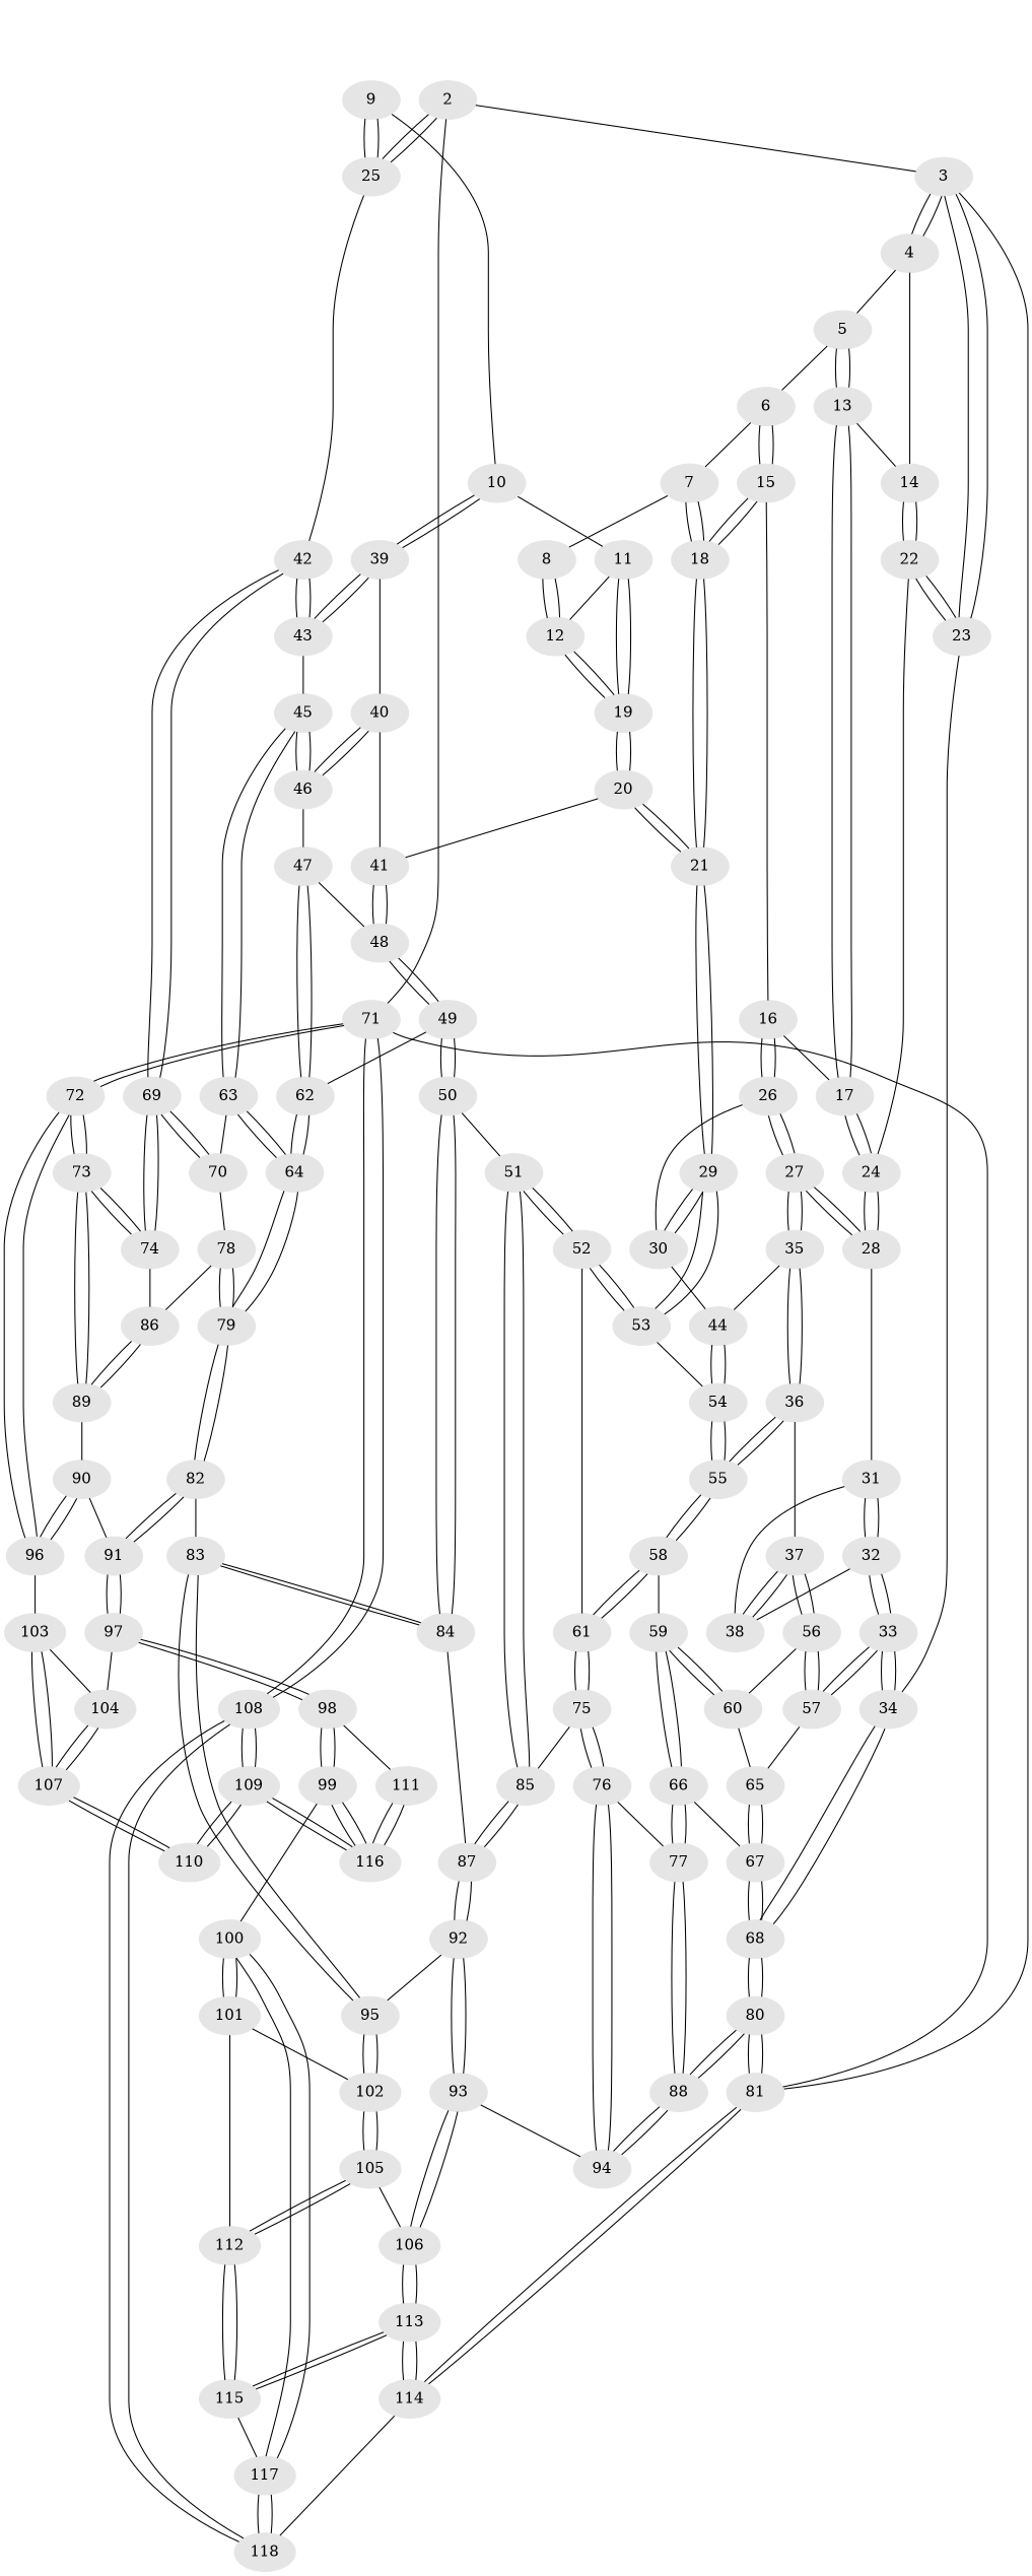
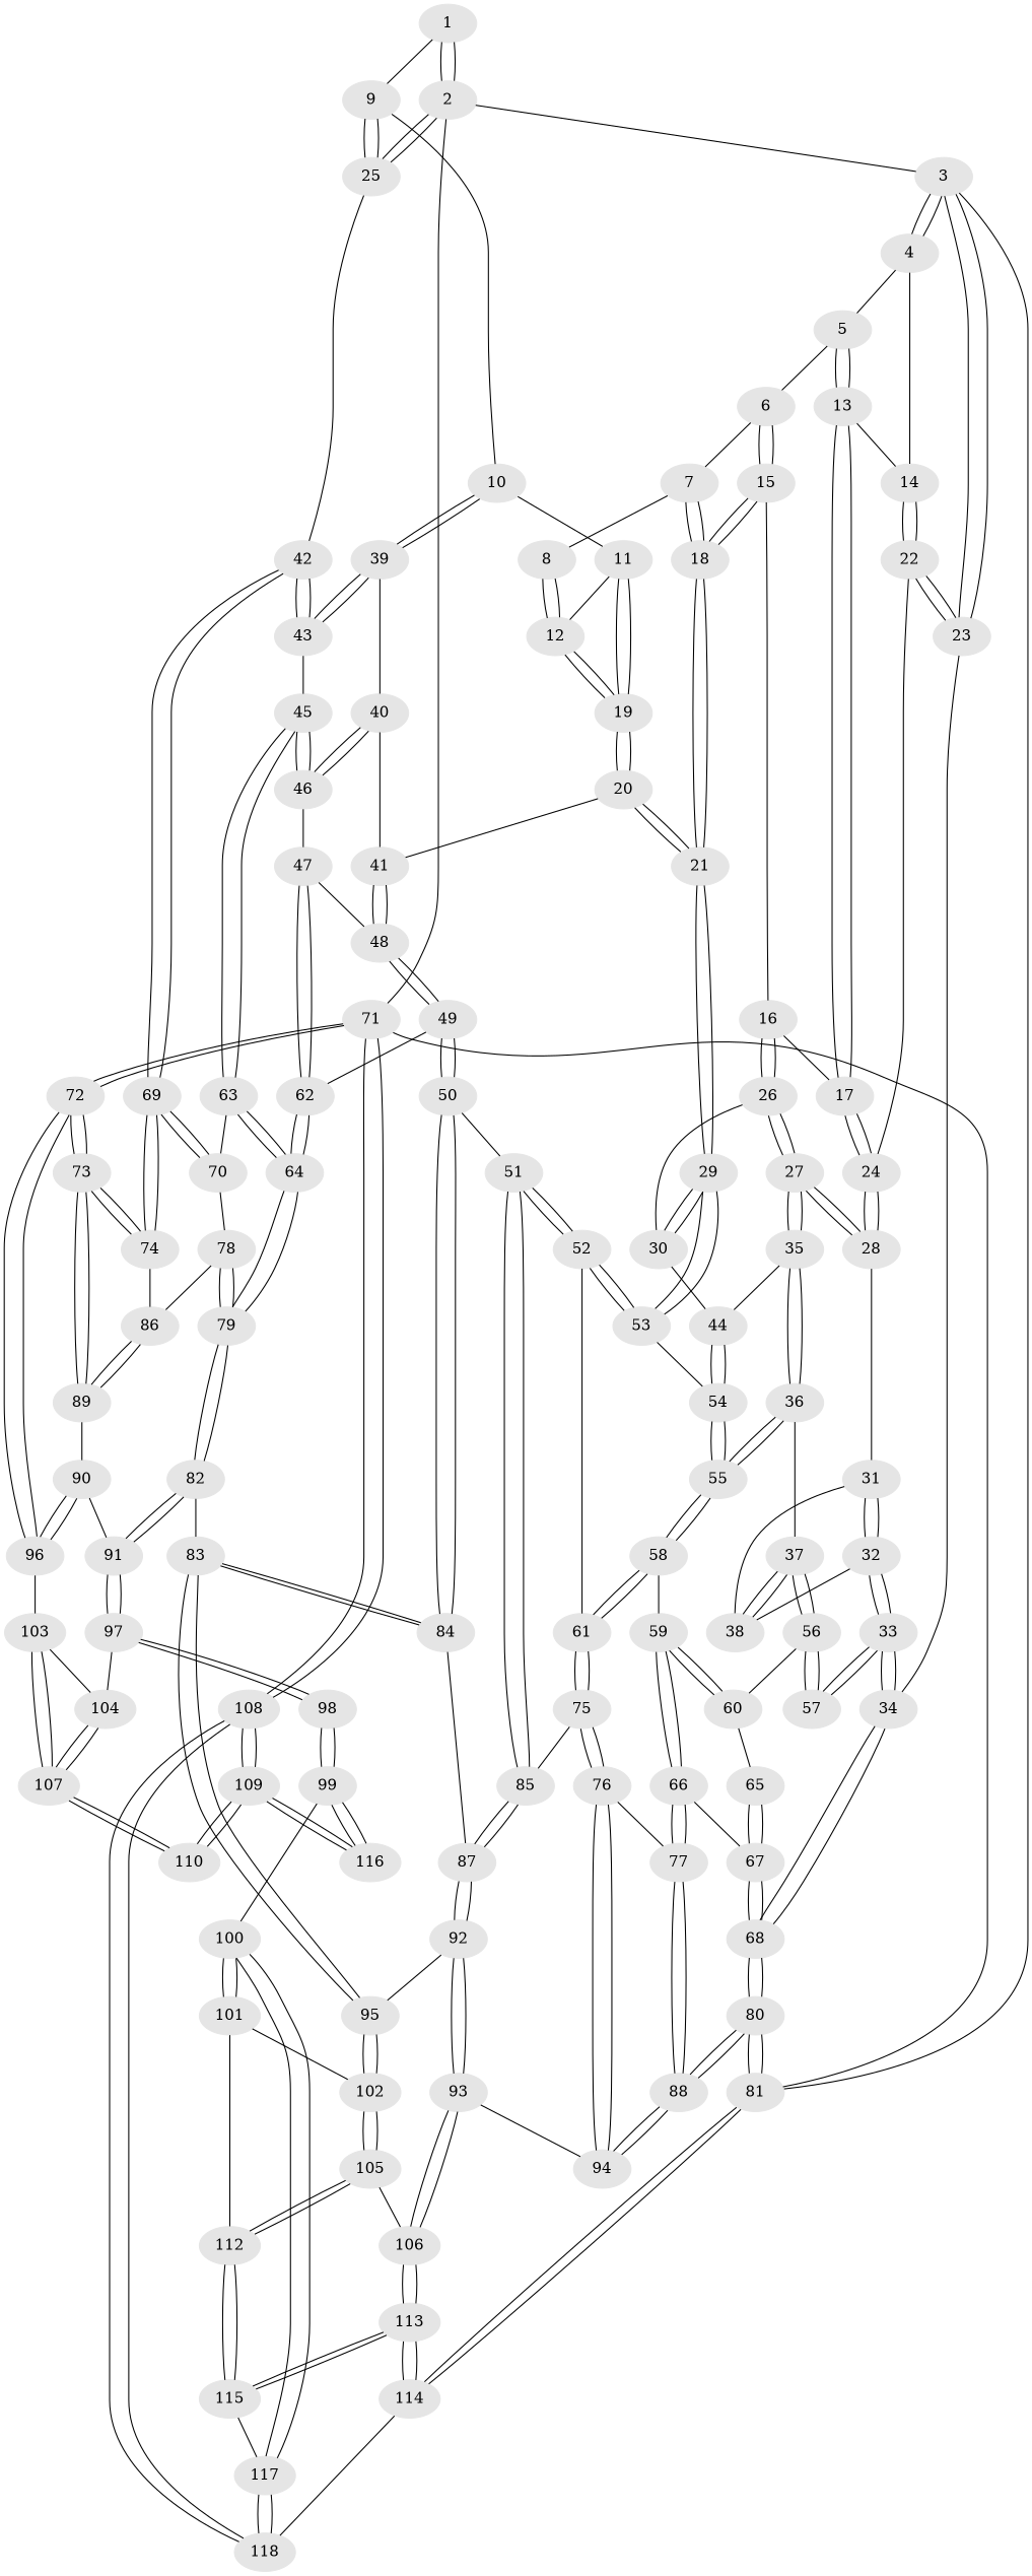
  graph {
    node [color=gray90 style=filled]
+   1
    2
    9
    3
    25
    71
    10
    4
    23
    81
    42
    72
    108
    5
    14
    34
    114
    6
    13
    22
    7
    15
    17
    8
    18
    16
    12
    21
    19
    11
    39
    40
    43
    20
    24
    26
    27
    30
    28
    29
    41
    48
    53
    68
    31
    69
    35
    44
    36
    32
    38
    54
    33
    57
    65
    80
    37
    55
    56
    58
    60
    46
    45
    47
    49
    70
    74
    63
    64
    62
    50
    51
    84
    52
    85
    87
    61
    75
    59
    67
    66
    77
    76
    79
    78
    82
    88
    86
    73
    96
    109
    118
    89
    103
    90
    94
    83
    91
    95
    97
    102
    92
    93
    98
    104
    106
    113
    105
    107
    99
-   111
    100
    116
    101
    117
    112
    115
    110
+   1 -- 2
+   1 -- 2
+   1 -- 9
    2 -- 3
    2 -- 25
    2 -- 25
    2 -- 71
    9 -- 25
    9 -- 25
    9 -- 10
    3 -- 4
    3 -- 4
    3 -- 23
    3 -- 23
    3 -- 81
    25 -- 42
    71 -- 81
    71 -- 72
    71 -- 72
    71 -- 108
    71 -- 108
    10 -- 11
    10 -- 39
    10 -- 39
    4 -- 5
    4 -- 14
    23 -- 34
    81 -- 114
    81 -- 114
    42 -- 43
    42 -- 43
    42 -- 69
    42 -- 69
    72 -- 73
    72 -- 73
    72 -- 96
    72 -- 96
    108 -- 109
    108 -- 109
    108 -- 118
    108 -- 118
    5 -- 6
    5 -- 13
    5 -- 13
    14 -- 22
    14 -- 22
    34 -- 68
    34 -- 68
    114 -- 118
    6 -- 7
    6 -- 15
    6 -- 15
    13 -- 14
    13 -- 17
    13 -- 17
    22 -- 23
    22 -- 23
    22 -- 24
    7 -- 8
    7 -- 18
    7 -- 18
    15 -- 18
    15 -- 18
    15 -- 16
    17 -- 24
    17 -- 24
    8 -- 12
    8 -- 12
    18 -- 21
    18 -- 21
    16 -- 17
    16 -- 26
    16 -- 26
    12 -- 19
    12 -- 19
    21 -- 29
    21 -- 29
    19 -- 20
    19 -- 20
    11 -- 12
    11 -- 19
    11 -- 19
    39 -- 40
    39 -- 43
    39 -- 43
    40 -- 41
    40 -- 46
    40 -- 46
    43 -- 45
    20 -- 21
    20 -- 21
    20 -- 41
    24 -- 28
    24 -- 28
    26 -- 27
    26 -- 27
    26 -- 30
    27 -- 28
    27 -- 28
    27 -- 35
    27 -- 35
    30 -- 44
    28 -- 31
    29 -- 30
    29 -- 30
    29 -- 53
    29 -- 53
    41 -- 48
    41 -- 48
    48 -- 49
    48 -- 49
    53 -- 54
    68 -- 80
    68 -- 80
    31 -- 32
    31 -- 32
    31 -- 38
    69 -- 70
    69 -- 70
    69 -- 74
    69 -- 74
    35 -- 44
    35 -- 36
    35 -- 36
    44 -- 54
    44 -- 54
    36 -- 37
    36 -- 55
    36 -- 55
    32 -- 38
    32 -- 33
    32 -- 33
    54 -- 55
    54 -- 55
    33 -- 34
    33 -- 34
    33 -- 57
    33 -- 57
-   57 -- 65
    65 -- 67
    65 -- 67
    80 -- 81
    80 -- 81
    80 -- 88
    80 -- 88
    37 -- 38
    37 -- 38
    37 -- 56
    37 -- 56
    55 -- 58
    55 -- 58
    56 -- 57
    56 -- 57
    56 -- 60
    58 -- 61
    58 -- 61
    58 -- 59
    60 -- 65
    46 -- 47
    45 -- 46
    45 -- 46
    45 -- 63
    45 -- 63
    47 -- 48
    47 -- 62
    47 -- 62
    49 -- 62
    49 -- 50
    49 -- 50
    70 -- 78
    74 -- 86
    63 -- 70
    63 -- 64
    63 -- 64
    64 -- 79
    64 -- 79
    62 -- 64
    62 -- 64
    50 -- 51
    50 -- 84
    50 -- 84
    51 -- 52
    51 -- 52
    51 -- 85
    51 -- 85
    84 -- 87
    52 -- 53
    52 -- 53
    52 -- 61
    85 -- 87
    85 -- 87
    87 -- 92
    87 -- 92
    61 -- 75
    61 -- 75
    75 -- 85
    75 -- 76
    75 -- 76
    59 -- 60
    59 -- 60
    59 -- 66
    59 -- 66
    67 -- 68
    67 -- 68
    66 -- 67
    66 -- 77
    66 -- 77
    77 -- 88
    77 -- 88
    76 -- 77
    76 -- 94
    76 -- 94
    79 -- 82
    79 -- 82
    78 -- 79
    78 -- 79
    78 -- 86
    82 -- 83
    82 -- 91
    82 -- 91
    88 -- 94
    88 -- 94
    86 -- 89
    86 -- 89
    73 -- 74
    73 -- 74
    73 -- 89
    73 -- 89
    96 -- 103
    109 -- 116
    109 -- 116
    109 -- 110
    109 -- 110
    89 -- 90
    103 -- 104
    103 -- 107
    103 -- 107
    90 -- 96
    90 -- 96
    90 -- 91
    83 -- 84
    83 -- 84
    83 -- 95
    83 -- 95
    91 -- 97
    91 -- 97
    95 -- 102
    95 -- 102
    97 -- 98
    97 -- 98
    97 -- 104
    102 -- 105
    102 -- 105
    92 -- 95
    92 -- 93
    92 -- 93
    93 -- 94
    93 -- 106
    93 -- 106
    98 -- 99
    98 -- 99
-   98 -- 111
    104 -- 107
    104 -- 107
    106 -- 113
    106 -- 113
    113 -- 114
    113 -- 114
    113 -- 115
    113 -- 115
    105 -- 106
    105 -- 112
    105 -- 112
    107 -- 110
    107 -- 110
    99 -- 100
    99 -- 116
    99 -- 116
-   111 -- 116
-   111 -- 116
    100 -- 101
    100 -- 101
    100 -- 117
    100 -- 117
    101 -- 102
    101 -- 112
    117 -- 118
    117 -- 118
    112 -- 115
    112 -- 115
    115 -- 117
  }
